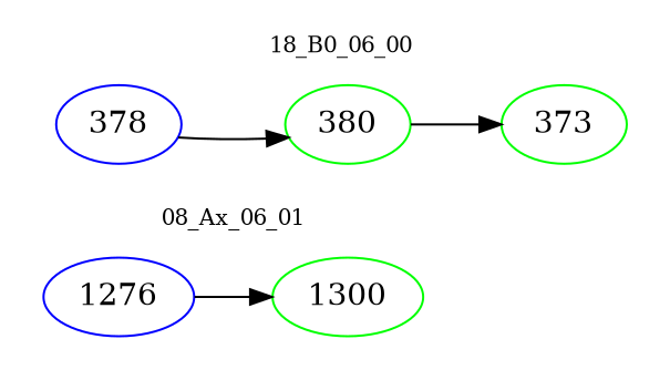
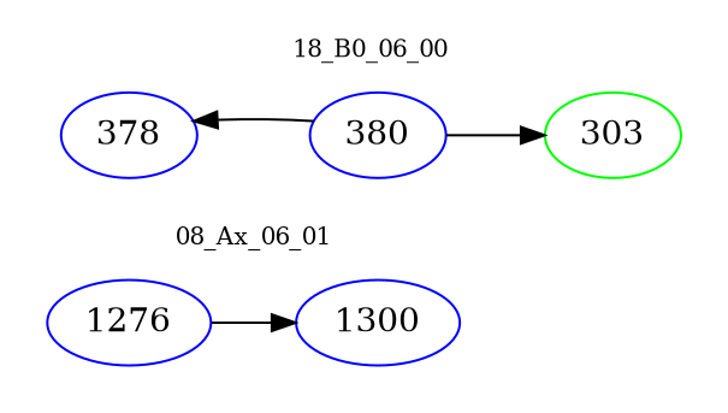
  digraph {
    rankdir=LR
    node [color=blue]
    edge [color=black]
    n1 [label=1276]
-   n2 [color=green label=1300]
+   n2 [label=1300]
    n3 [label=378]
-   n4 [color=green label=373]
-   n5 [color=green label=380]
+   n4 [color=green label=303]
+   n5 [label=380]
    subgraph cluster_1 {
      color=white
      fontsize=10
      label="08_Ax_06_01"
      n1
      n2
    }
    subgraph cluster_2 {
      color=white
      fontsize=10
      label="18_B0_06_00"
      n3
      n4
      n5
    }
    n1 -> n2
-   n3 -> n5
+   n5 -> n3
    n5 -> n4
  }
